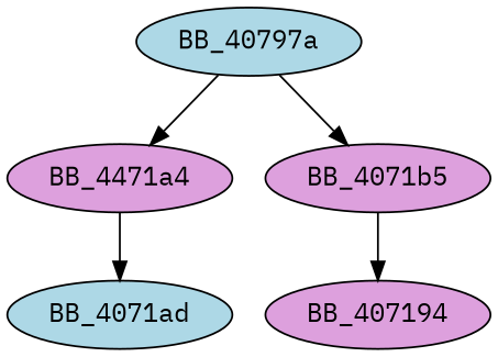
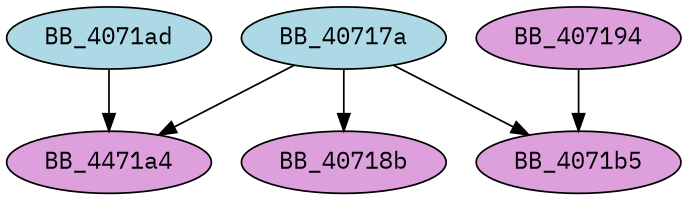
  digraph {
    fontname="IBM Plex Mono"
    node [fillcolor=plum fontname="IBM Plex Mono" style=filled]
    edge [fontname="IBM Plex Mono"]
-   BB_40717a [fillcolor=lightblue label=BB_40797a]
+   BB_40717a [fillcolor=lightblue]
+   BB_40718b
    n3 [label=BB_4471a4]
    BB_4071b5
    BB_4071ad [fillcolor=lightblue]
    BB_407194
+   BB_40717a -> BB_40718b
    BB_40717a -> n3
    BB_40717a -> BB_4071b5
-   n3 -> BB_4071ad
-   BB_4071b5 -> BB_407194
+   BB_4071ad -> n3
+   BB_407194 -> BB_4071b5
  }
